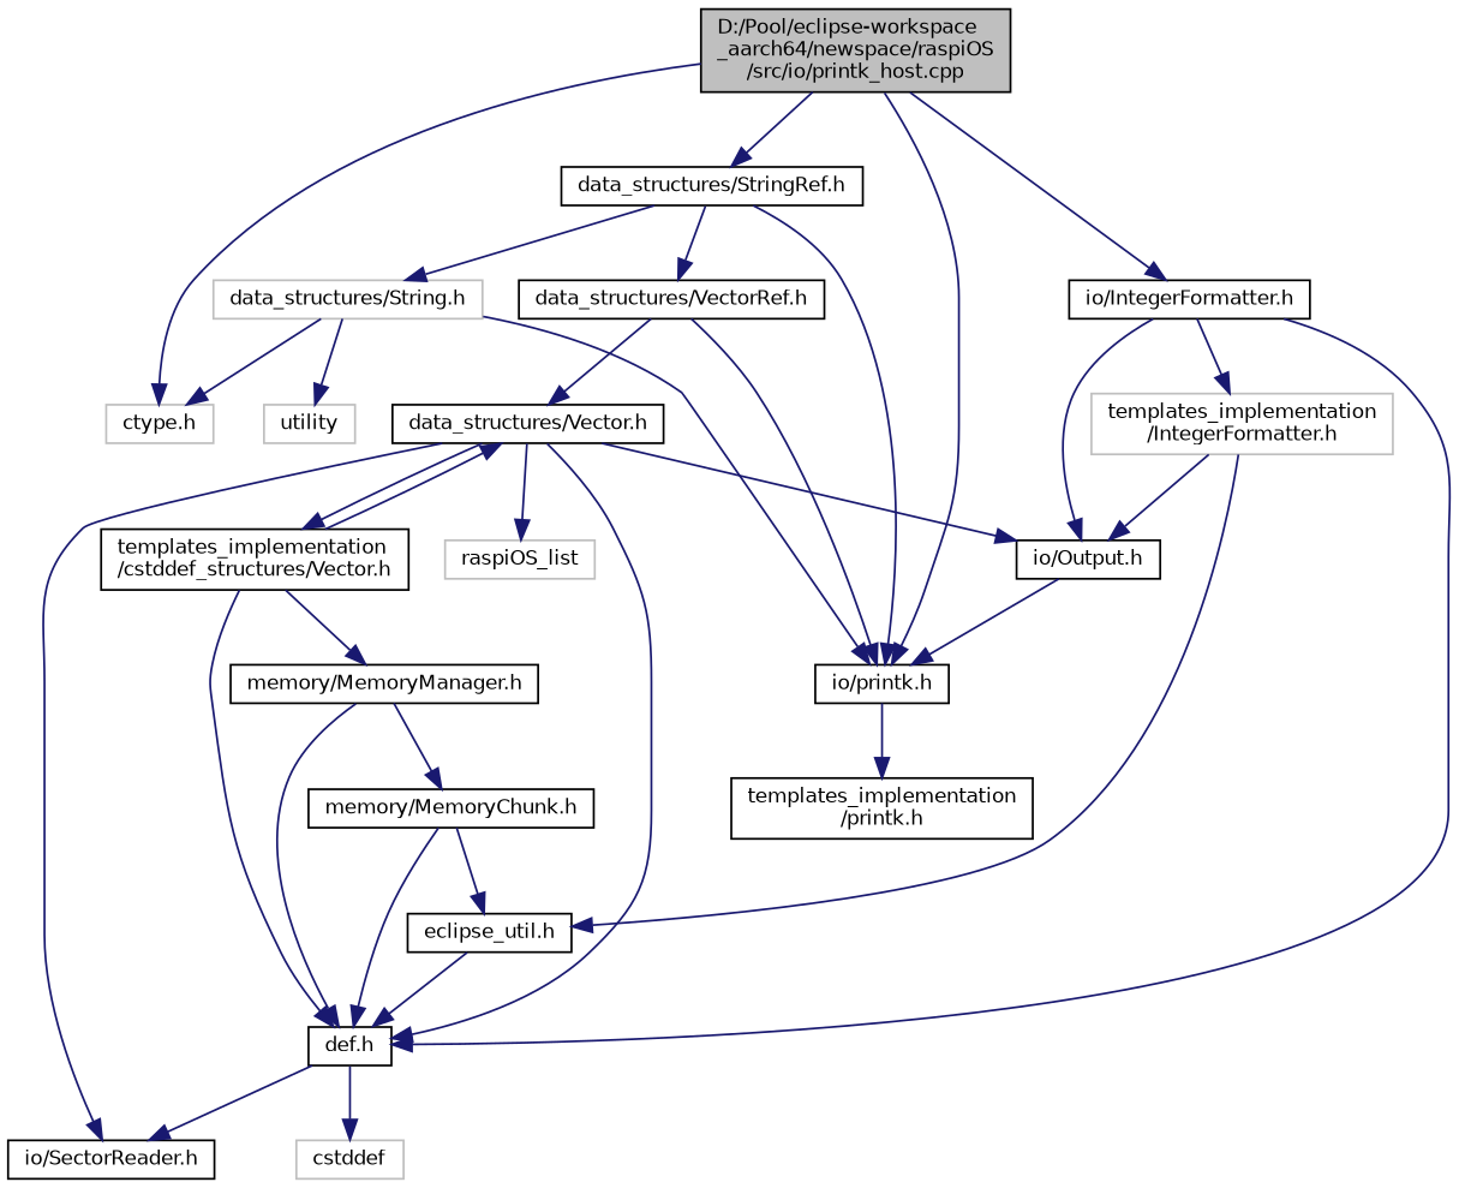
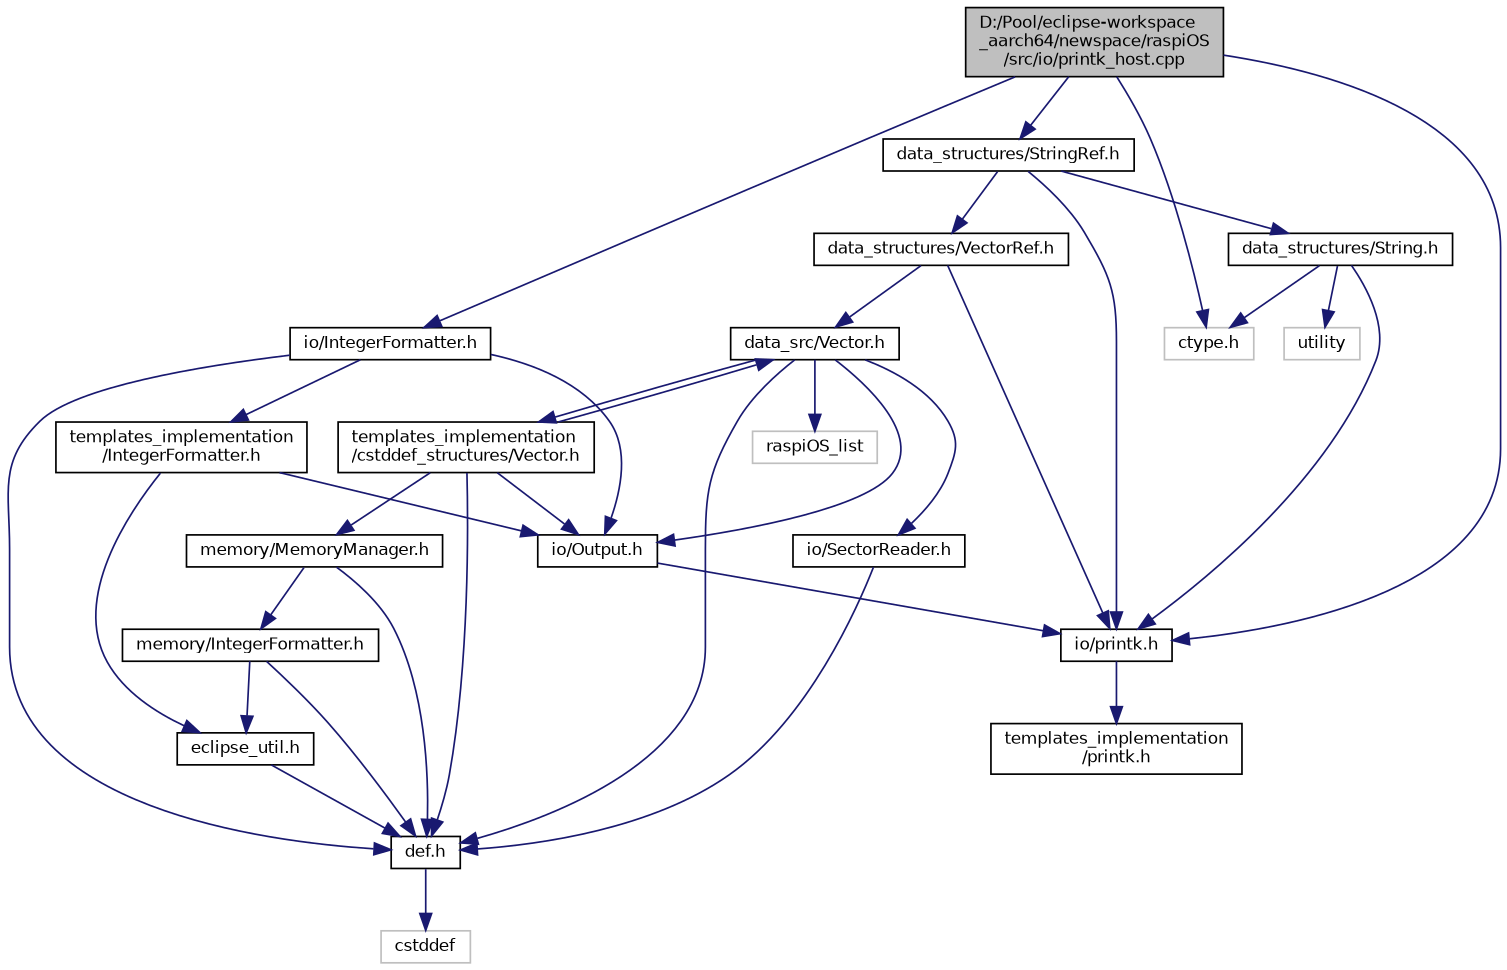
  digraph {
    node [color=black fillcolor=white fontname=Helvetica fontsize=10 shape=record style=filled]
    edge [color=midnightblue fontname=Helvetica fontsize=10 labelfontname=Helvetica labelfontsize=10 style=solid]
    n1 [fillcolor=grey75 fontcolor=black height=0.2 label="D:/Pool/eclipse-workspace\l_aarch64/newspace/raspiOS\l/src/io/printk_host.cpp" width=0.4]
    n2 [color=grey75 height=0.2 label="ctype.h" width=0.4]
    n3 [height=0.2 label="data_structures/StringRef.h" width=0.4]
    n4 [height=0.2 label="io/printk.h" width=0.4]
    n5 [height=0.2 label="io/IntegerFormatter.h" width=0.4]
    n6 [height=0.2 label="data_structures/VectorRef.h" width=0.4]
-   n7 [color=grey75 height=0.2 label="data_structures/String.h" width=0.4]
+   n7 [height=0.2 label="data_structures/String.h" width=0.4]
    n8 [height=0.2 label="templates_implementation\l/printk.h" width=0.4]
    n9 [height=0.2 label="def.h" width=0.4]
    n10 [height=0.2 label="io/Output.h" width=0.4]
-   n11 [color=grey75 height=0.2 label="templates_implementation\l/IntegerFormatter.h" width=0.4]
-   n12 [height=0.2 label="data_structures/Vector.h" width=0.4]
+   n11 [height=0.2 label="templates_implementation\l/IntegerFormatter.h" width=0.4]
+   n12 [height=0.2 label="data_src/Vector.h" width=0.4]
    n13 [color=grey75 height=0.2 label=utility width=0.4]
    n14 [color=grey75 height=0.2 label=cstddef width=0.4]
    n15 [color=grey75 height=0.2 label=raspiOS_list width=0.4]
    n16 [height=0.2 label="io/SectorReader.h" width=0.4]
    n17 [height=0.2 label="templates_implementation\l/cstddef_structures/Vector.h" width=0.4]
    n18 [height=0.2 label="memory/MemoryManager.h" width=0.4]
-   n19 [height=0.2 label="memory/MemoryChunk.h" width=0.4]
+   n19 [height=0.2 label="memory/IntegerFormatter.h" width=0.4]
    n20 [height=0.2 label="eclipse_util.h" width=0.4]
    n1 -> n2
    n1 -> n3
    n1 -> n4
    n1 -> n5
    n3 -> n4
    n3 -> n6
    n3 -> n7
    n4 -> n8
    n5 -> n9
    n5 -> n10
    n5 -> n11
    n6 -> n4
    n6 -> n12
    n7 -> n2
    n7 -> n4
    n7 -> n13
    n9 -> n14
    n10 -> n4
    n11 -> n10
    n11 -> n20
    n12 -> n9
    n12 -> n10
    n12 -> n15
    n12 -> n16
    n12 -> n17
-   n9 -> n16
+   n16 -> n9
    n17 -> n9
+   n17 -> n10
    n17 -> n12
    n17 -> n18
    n18 -> n9
    n18 -> n19
    n19 -> n9
    n19 -> n20
    n20 -> n9
  }
